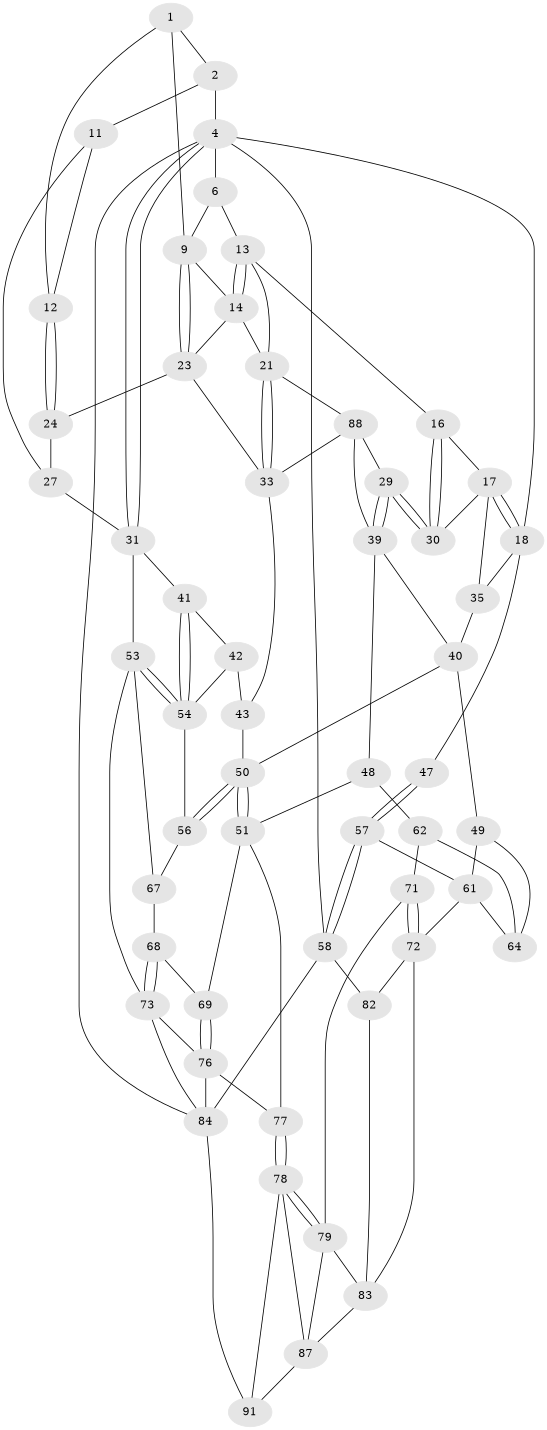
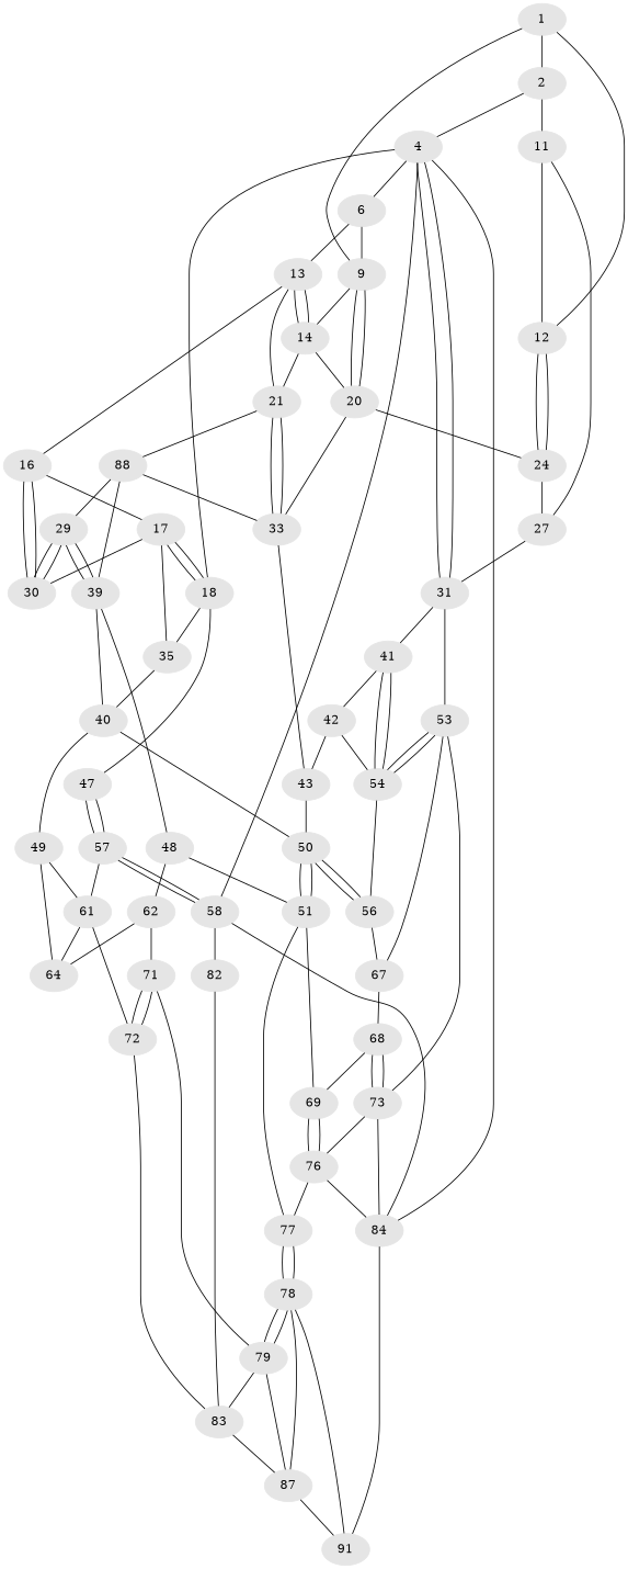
  graph {
    node [color=gray90 style=filled]
    1 [super="+8"]
    2 [super="+3"]
    9 [super="+10"]
    12
    4 [super="+5"]
    11 [super="+19"]
    14 [super="+20"]
-   23 [super="+26"]
+   23 [super="+26" label=20]
    24 [super="+25"]
    6 [super="+7"]
    18 [super="+36"]
    31 [super="+32"]
    58 [super="+59"]
    84 [super="+90"]
    27
    13 [super="+15"]
    35
    47
    41
    53 [super="+66"]
    82 [super="+86"]
    91
    16
    21 [super="+22"]
    33 [super="+37"]
    17 [super="+34"]
    30
    n28 [label=88 super="+38"]
    40 [super="+46"]
    57
    29
    39 [super="+44"]
    43 [super="+45"]
    50
    48 [super="+52"]
    42
    54 [super="+55"]
    67
    73 [super="+75"]
    49 [super="+60"]
    51 [super="+70"]
    62 [super="+63"]
    61 [super="+65"]
    64
    56
    69
    77
    71 [super="+74"]
    72 [super="+81"]
    76 [super="+89"]
    78 [super="+92"]
    68
    83 [super="+85"]
    79 [super="+80"]
    87 [super="+88"]
    1 -- 2
    1 -- 9
    1 -- 12
    2 -- 4
    2 -- 11 [weight=2]
    9 -- 14
    9 -- 23
    9 -- 23
    12 -- 24
    12 -- 24
    4 -- 6
    4 -- 18
    4 -- 31
    4 -- 31
    4 -- 58
    4 -- 84
    11 -- 12
    11 -- 27
    14 -- 23
    14 -- 21
    23 -- 24
    23 -- 33
    24 -- 27
    6 -- 9
    6 -- 13
    18 -- 35
    18 -- 47
    31 -- 41
    31 -- 53
    58 -- 84
    58 -- 82 [weight=2]
    84 -- 91
    27 -- 31
    13 -- 14
    13 -- 14
    13 -- 16
    13 -- 21
    35 -- 40
    47 -- 57
    47 -- 57
    41 -- 42
    41 -- 54
    41 -- 54
    53 -- 54
    53 -- 54
    53 -- 67
    53 -- 73
    82 -- 83
    16 -- 17
    16 -- 30
    16 -- 30
    21 -- 33
    21 -- 33
    21 -- n28
    33 -- 43
    17 -- 18
    17 -- 18
    17 -- 35
    17 -- 30
    n28 -- 33
    n28 -- 29
    n28 -- 39
    40 -- 50
    40 -- 49
    57 -- 58
    57 -- 58
    57 -- 61
    29 -- 30
    29 -- 30
    29 -- 39
    29 -- 39
    39 -- 40
    39 -- 48
    43 -- 50
    50 -- 51
    50 -- 51
    50 -- 56
    50 -- 56
    48 -- 51
    48 -- 62
    42 -- 43
    42 -- 54
    54 -- 56
    67 -- 68
    73 -- 84
    73 -- 76
    49 -- 61
    49 -- 64
    51 -- 69
    51 -- 77
    62 -- 64
    62 -- 71 [weight=2]
    61 -- 64
    61 -- 72
    56 -- 67
    69 -- 76
    69 -- 76
    77 -- 78
    77 -- 78
    71 -- 72
    71 -- 72
    71 -- 79
-   72 -- 82
    72 -- 83
    76 -- 84
    76 -- 77
    78 -- 91
    78 -- 79
    78 -- 79
    78 -- 87
    68 -- 73
    68 -- 73
    68 -- 69
    83 -- 87
    79 -- 83
    79 -- 87
    87 -- 91
  }
